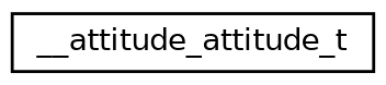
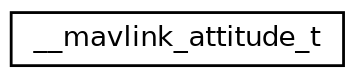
  digraph {
    rankdir=LR
-   n1 [color=black fillcolor=white fontname=Helvetica fontsize=10 height=0.2 label=__attitude_attitude_t shape=record style=filled width=0.4]
+   n1 [color=black fillcolor=white fontname=Helvetica fontsize=10 height=0.2 label=__mavlink_attitude_t shape=record style=filled width=0.4]
  }
